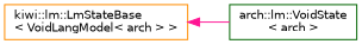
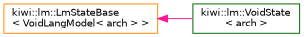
  digraph {
    rankdir=LR
    node [fillcolor=white fontname=Helvetica fontsize=10 shape=box style=filled]
    n1 [color=darkorange height=0.2 label="kiwi::lm::LmStateBase\l\< VoidLangModel\< arch \> \>" width=0.4]
-   n2 [color=darkgreen height=0.2 label="arch::lm::VoidState\l\< arch \>" width=0.4]
+   n2 [color=darkgreen height=0.2 label="kiwi::lm::VoidState\l\< arch \>" width=0.4]
    n1 -> n2 [color=deeppink dir=back fontname=Helvetica fontsize=10 labelfontname=Helvetica labelfontsize=10 style=solid]
  }
